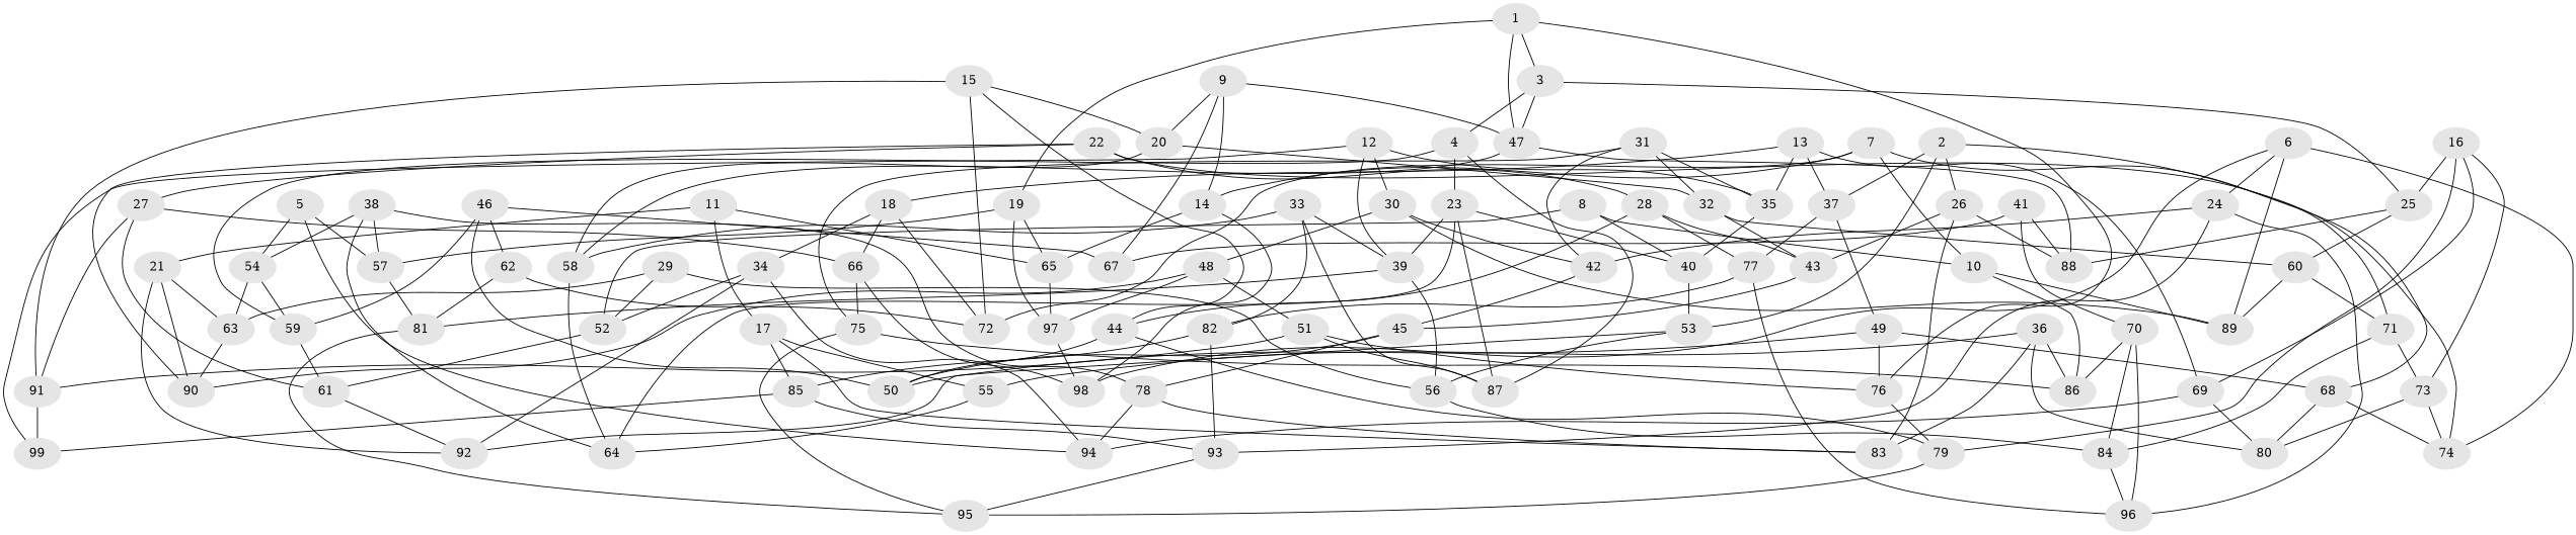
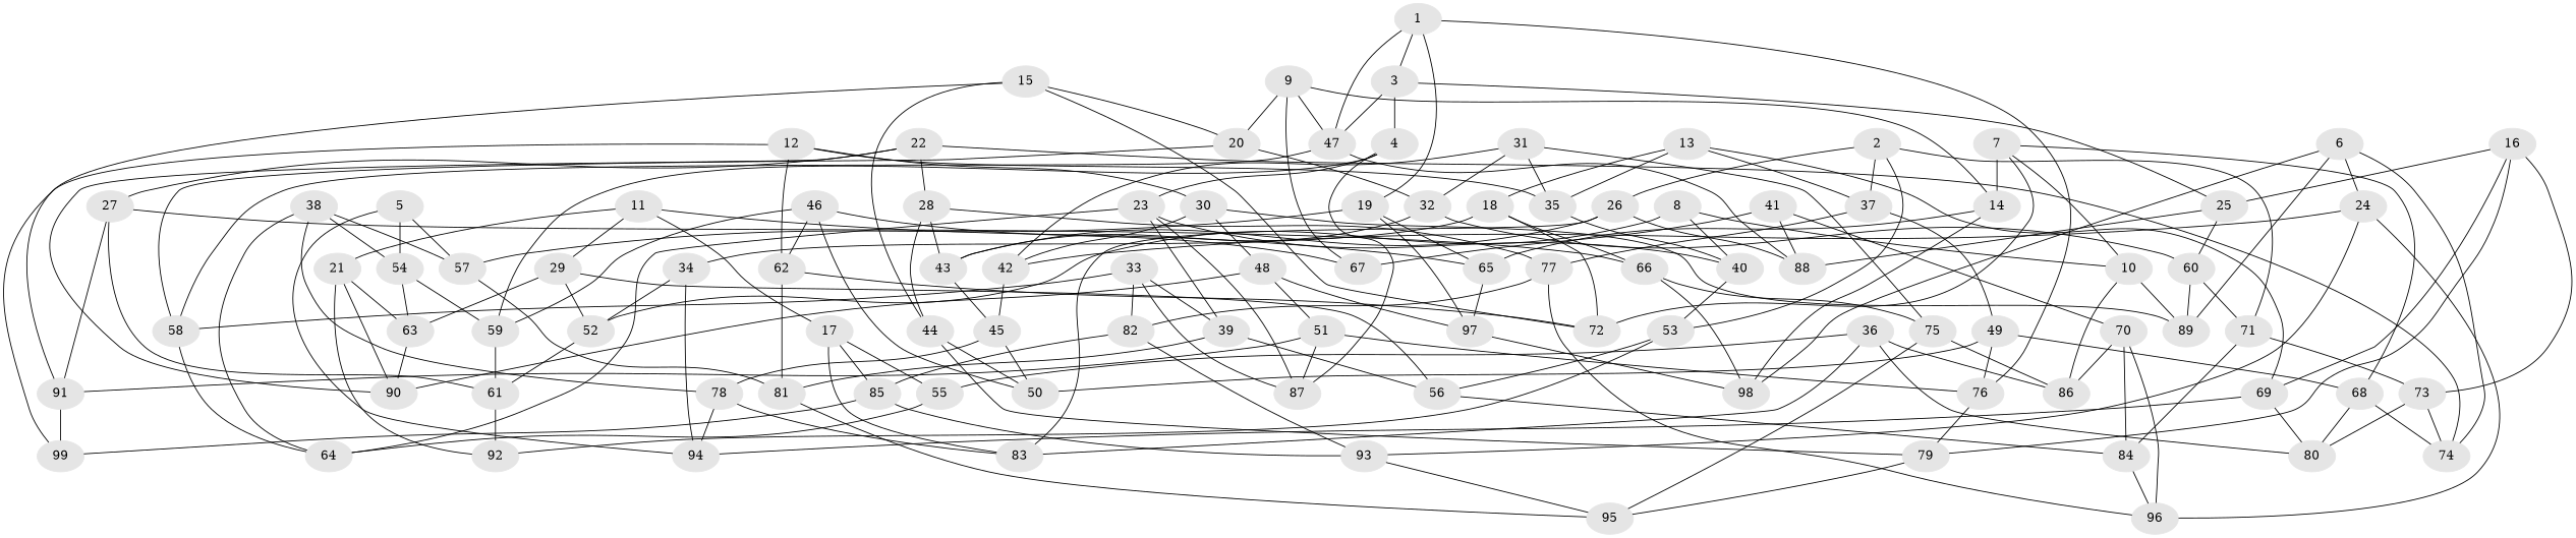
  graph {
    node [color=gray90 style=filled]
    1
    3
    19
    47
    76
    4
    25
    57
    65
    97
    58
    88
    79
    2
    26
    37
    53
    71
    83
    43
    77
    49
    92
    56
    73
    84
    59
    87
    23
    60
    5
    54
    94
    61
    63
    81
    6
    24
    74
    89
    98
    42
    93
    96
    7
    10
    14
    68
    72
    86
    80
    8
    40
    52
    9
    20
    67
    32
    11
    17
    21
    29
    55
    85
    90
    12
    99
    30
    35
    62
    48
    13
    18
    69
    34
    66
    15
    44
    91
    50
    16
    95
    64
    75
    22
    27
    28
    39
    45
    82
    51
    31
    33
    36
    38
    78
    41
    70
    46
    1 -- 3
    1 -- 19
    1 -- 47
    1 -- 76
    3 -- 47
    3 -- 4
    3 -- 25
    19 -- 57
    19 -- 65
    19 -- 97
    47 -- 58
    47 -- 88
    76 -- 79
    4 -- 59
    4 -- 87
    4 -- 23
    25 -- 88
    25 -- 60
    57 -- 81
    65 -- 97
    97 -- 98
    58 -- 64
    79 -- 95
    2 -- 26
    2 -- 37
    2 -- 53
    2 -- 71
    26 -- 88
    26 -- 83
    26 -- 43
    37 -- 77
    37 -- 49
    53 -- 92
    53 -- 56
    71 -- 73
    71 -- 84
    43 -- 45
    77 -- 96
    77 -- 82
    49 -- 76
    49 -- 68
    49 -- 50
    56 -- 84
    73 -- 74
    73 -- 80
    84 -- 96
    59 -- 61
    23 -- 87
    23 -- 40
    23 -- 64
    23 -- 39
    60 -- 71
    60 -- 89
    5 -- 57
    5 -- 54
    5 -- 94
    54 -- 59
    54 -- 63
    61 -- 92
    63 -- 90
    81 -- 95
    6 -- 24
    6 -- 74
    6 -- 89
    6 -- 98
    24 -- 42
    24 -- 93
    24 -- 96
    42 -- 45
    93 -- 95
    7 -- 10
    7 -- 14
    7 -- 68
    7 -- 72
    10 -- 89
    10 -- 86
    14 -- 65
    14 -- 98
    68 -- 74
    68 -- 80
    8 -- 10
    8 -- 40
    8 -- 52
    40 -- 53
    52 -- 61
    9 -- 47
    9 -- 14
    9 -- 20
    9 -- 67
    20 -- 58
    20 -- 32
    32 -- 43
    32 -- 60
    11 -- 65
    11 -- 17
    11 -- 21
+   11 -- 29
    17 -- 83
    17 -- 55
    17 -- 85
    21 -- 92
    21 -- 63
    21 -- 90
    29 -- 56
    29 -- 63
    29 -- 52
    55 -- 64
    85 -- 93
    85 -- 99
    12 -- 99
    12 -- 30
    12 -- 35
-   12 -- 39
+   12 -- 62
    30 -- 89
    30 -- 42
    30 -- 48
    35 -- 40
    62 -- 81
    62 -- 72
    48 -- 97
    48 -- 90
    48 -- 51
    13 -- 37
    13 -- 35
    13 -- 18
    13 -- 69
    18 -- 72
    18 -- 34
    18 -- 66
    69 -- 94
    69 -- 80
-   34 -- 92
    34 -- 94
    34 -- 52
    66 -- 98
    66 -- 75
    15 -- 72
    15 -- 20
    15 -- 44
    15 -- 91
    44 -- 79
    44 -- 50
    91 -- 99
    16 -- 25
    16 -- 79
    16 -- 73
    16 -- 69
    75 -- 86
    75 -- 95
    22 -- 74
    22 -- 90
    22 -- 27
    22 -- 28
    27 -- 61
    27 -- 66
    27 -- 91
    28 -- 43
    28 -- 77
    28 -- 44
    39 -- 56
    39 -- 81
    45 -- 50
    45 -- 78
    82 -- 93
    82 -- 85
    51 -- 76
    51 -- 87
    51 -- 91
    31 -- 42
    31 -- 32
    31 -- 35
    31 -- 75
    33 -- 58
    33 -- 87
    33 -- 39
    33 -- 82
    36 -- 83
    36 -- 86
    36 -- 80
    36 -- 55
    38 -- 57
    38 -- 54
    38 -- 64
    38 -- 78
    78 -- 83
    78 -- 94
    41 -- 88
    41 -- 67
    41 -- 70
    70 -- 84
    70 -- 96
    70 -- 86
    46 -- 59
    46 -- 67
    46 -- 62
    46 -- 50
  }
